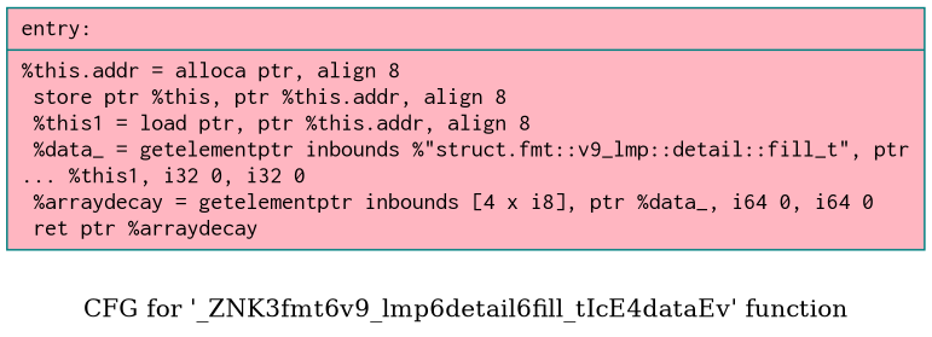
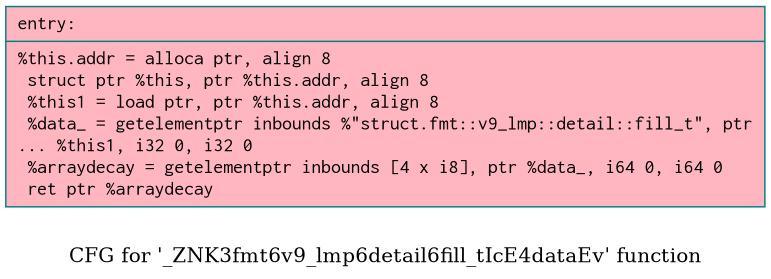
  digraph {
    label="CFG for '_ZNK3fmt6v9_lmp6detail6fill_tIcE4dataEv' function"
-   n1 [color=teal fillcolor=lightpink fontname=Courier label="{entry:\l|  %this.addr = alloca ptr, align 8\l  store ptr %this, ptr %this.addr, align 8\l  %this1 = load ptr, ptr %this.addr, align 8\l  %data_ = getelementptr inbounds %\"struct.fmt::v9_lmp::detail::fill_t\", ptr\l... %this1, i32 0, i32 0\l  %arraydecay = getelementptr inbounds [4 x i8], ptr %data_, i64 0, i64 0\l  ret ptr %arraydecay\l}" shape=record style=filled]
+   n1 [color=teal fillcolor=lightpink fontname=Courier label="{entry:\l|  %this.addr = alloca ptr, align 8\l  struct ptr %this, ptr %this.addr, align 8\l  %this1 = load ptr, ptr %this.addr, align 8\l  %data_ = getelementptr inbounds %\"struct.fmt::v9_lmp::detail::fill_t\", ptr\l... %this1, i32 0, i32 0\l  %arraydecay = getelementptr inbounds [4 x i8], ptr %data_, i64 0, i64 0\l  ret ptr %arraydecay\l}" shape=record style=filled]
  }
